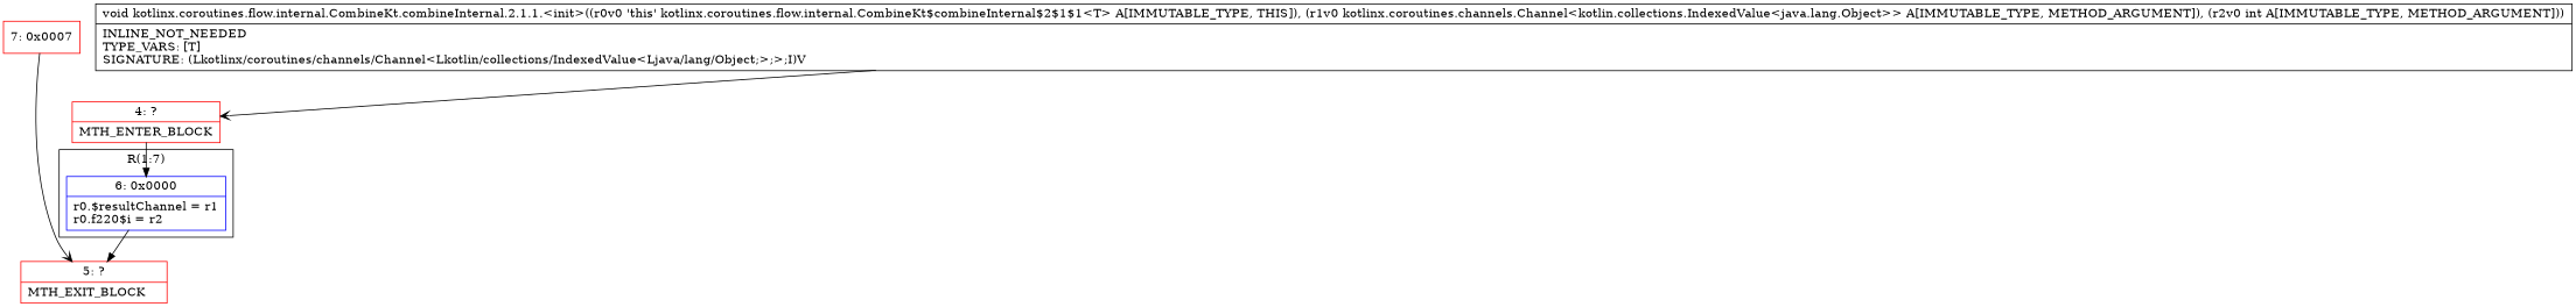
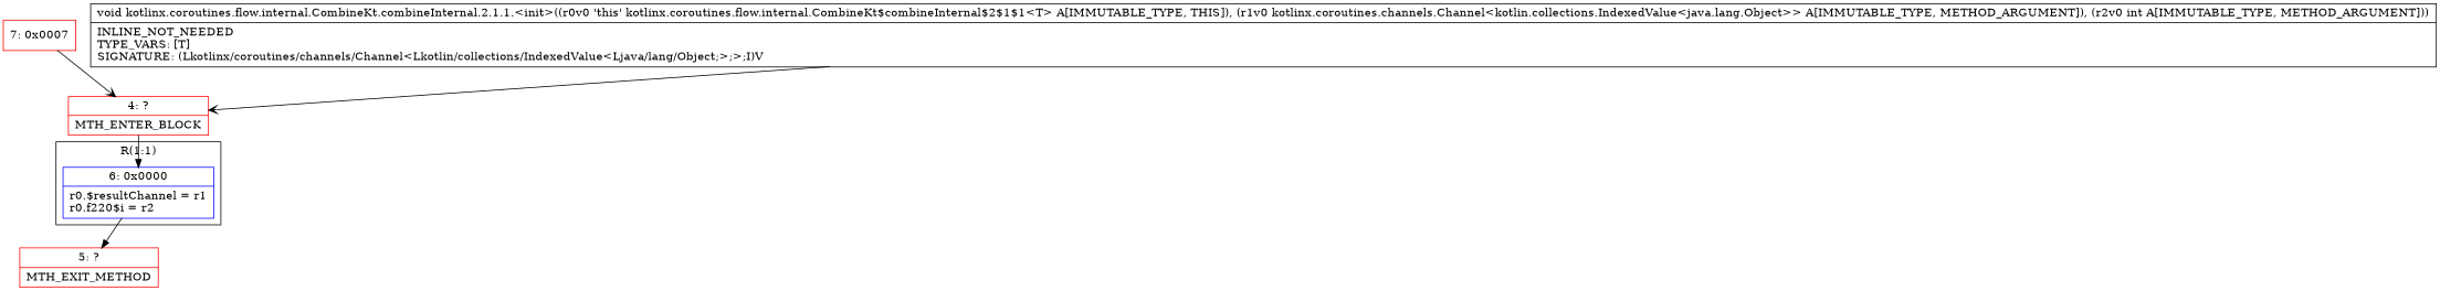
  digraph {
    node [color=red shape=record]
    edge [arrowhead=normal]
    n1 [color=blue label="{6\:\ 0x0000|r0.$resultChannel = r1\lr0.f220$i = r2\l}"]
-   n2 [label="{5\:\ ?|MTH_EXIT_BLOCK\l}"]
+   n2 [label="{5\:\ ?|MTH_EXIT_METHOD\l}"]
    n3 [label="{7\:\ 0x0007}"]
    n4 [label="{4\:\ ?|MTH_ENTER_BLOCK\l}"]
    n5 [label="{void kotlinx.coroutines.flow.internal.CombineKt.combineInternal.2.1.1.\<init\>((r0v0 'this' kotlinx.coroutines.flow.internal.CombineKt$combineInternal$2$1$1\<T\> A[IMMUTABLE_TYPE, THIS]), (r1v0 kotlinx.coroutines.channels.Channel\<kotlin.collections.IndexedValue\<java.lang.Object\>\> A[IMMUTABLE_TYPE, METHOD_ARGUMENT]), (r2v0 int A[IMMUTABLE_TYPE, METHOD_ARGUMENT]))  | INLINE_NOT_NEEDED\lTYPE_VARS: [T]\lSIGNATURE: (Lkotlinx\/coroutines\/channels\/Channel\<Lkotlin\/collections\/IndexedValue\<Ljava\/lang\/Object;\>;\>;I)V\l}" color=""]
    subgraph cluster_1 {
-     label="R(1:7)"
+     label="R(1:1)"
      n1
    }
    n1 -> n2
-   n3 -> n2 [arrowhead=vee]
+   n3 -> n4 [arrowhead=vee]
    n4 -> n1
    n5 -> n4 [arrowhead=vee]
  }
